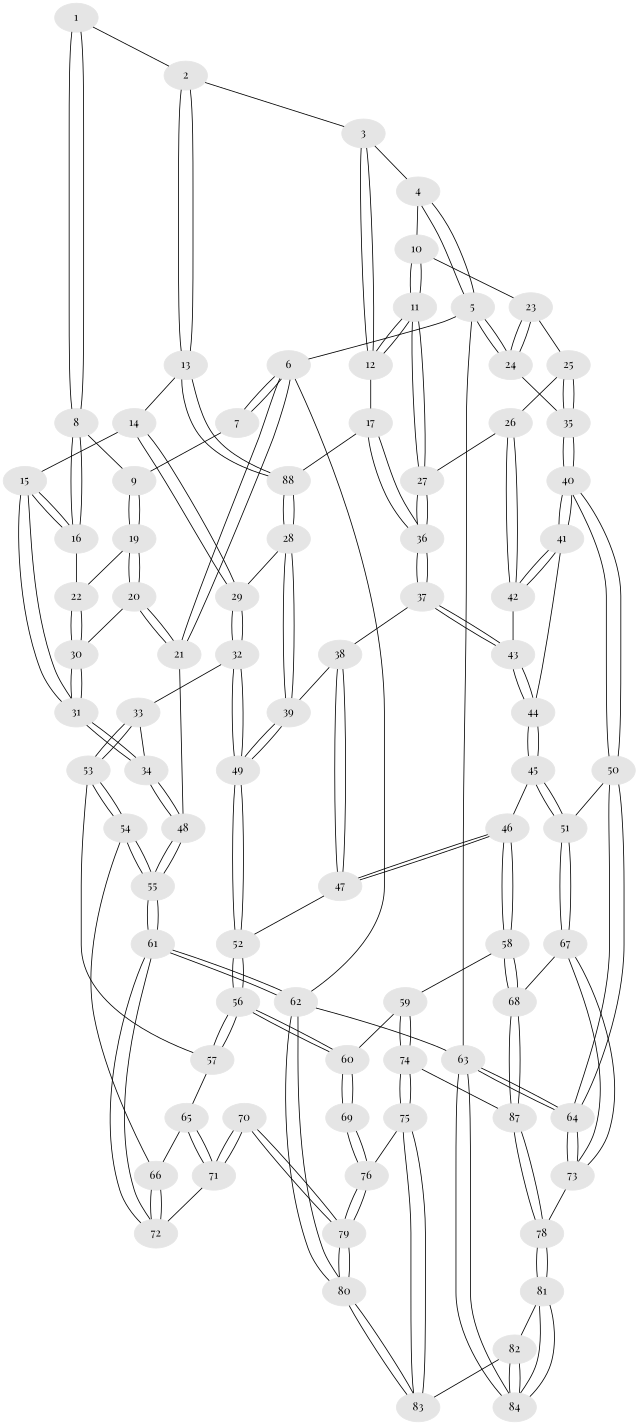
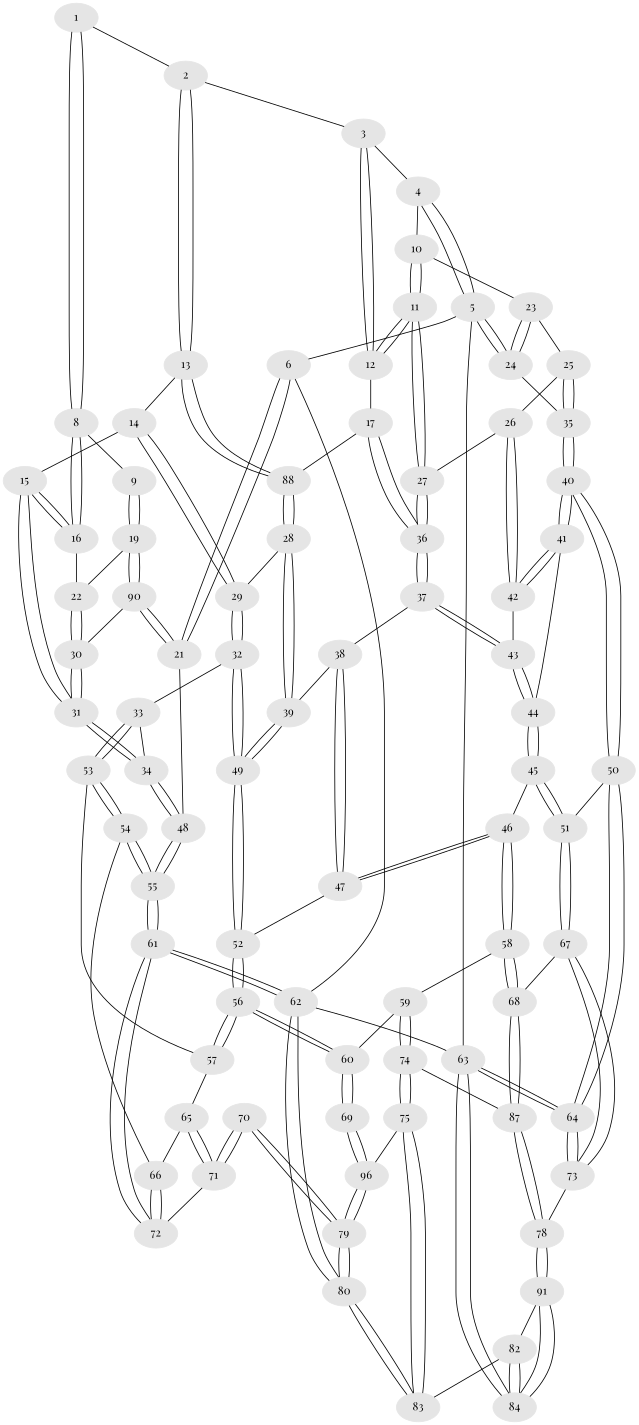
  graph {
    fontname="Playfair Display"
    node [color=gray90 fontname="Playfair Display" style=filled]
    edge [fontname="Playfair Display"]
    1
    2
    8
    3
    13
    9
    16
    4
    12
    14
    n11 [label=88]
    5
    10
    17
    6
    24
    63
    11
    23
-   7
    21
    62
    35
    64
    84
    48
    80
    19
    22
-   20
+   20 [label=90]
    27
    25
    36
    15
    29
    28
    31
    32
    34
    30
    37
    39
    55
    26
    40
    42
    43
    49
    33
    53
    52
    54
    57
    41
    50
    38
    47
    44
    51
    45
    46
    58
    67
    59
    68
    56
    61
    73
    60
    66
    65
    72
    69
    71
    74
    n76 [label=87]
    75
-   76
+   76 [label=96]
    83
    78
    70
    79
-   81
+   81 [label=91]
    82
    1 -- 2
    1 -- 8
    1 -- 8
    2 -- 3
    2 -- 13
    2 -- 13
    8 -- 9
    8 -- 16
    8 -- 16
    3 -- 4
    3 -- 12
    3 -- 12
    13 -- 14
    13 -- n11
    13 -- n11
    9 -- 19
    9 -- 19
    16 -- 22
    4 -- 5
    4 -- 5
    4 -- 10
    12 -- 17
    14 -- 15
    14 -- 29
    14 -- 29
    n11 -- 28
    n11 -- 28
    5 -- 6
    5 -- 24
    5 -- 24
    5 -- 63
    10 -- 11
    10 -- 11
    10 -- 23
    17 -- n11
    17 -- 36
    17 -- 36
-   6 -- 7
-   6 -- 7
    6 -- 21
    6 -- 21
    6 -- 62
    24 -- 35
    63 -- 64
    63 -- 64
    63 -- 84
    63 -- 84
    11 -- 12
    11 -- 12
    11 -- 27
    11 -- 27
    23 -- 24
    23 -- 24
    23 -- 25
-   7 -- 9
    21 -- 48
    62 -- 63
    62 -- 80
    62 -- 80
    35 -- 40
    35 -- 40
    64 -- 73
    64 -- 73
    48 -- 55
    48 -- 55
    80 -- 83
    80 -- 83
    19 -- 22
    19 -- 20
    19 -- 20
    22 -- 30
    22 -- 30
    20 -- 21
    20 -- 21
    20 -- 30
    27 -- 36
    27 -- 36
    25 -- 35
    25 -- 35
    25 -- 26
    36 -- 37
    36 -- 37
    15 -- 16
    15 -- 16
    15 -- 31
    15 -- 31
    29 -- 32
    29 -- 32
    28 -- 29
    28 -- 39
    28 -- 39
    31 -- 34
    31 -- 34
    32 -- 49
    32 -- 49
    32 -- 33
    34 -- 48
    34 -- 48
    30 -- 31
    30 -- 31
    37 -- 43
    37 -- 43
    37 -- 38
    39 -- 49
    39 -- 49
    55 -- 61
    55 -- 61
    26 -- 27
    26 -- 42
    26 -- 42
    40 -- 41
    40 -- 41
    40 -- 50
    40 -- 50
    42 -- 43
    43 -- 44
    43 -- 44
    49 -- 52
    49 -- 52
    33 -- 34
    33 -- 53
    33 -- 53
    53 -- 54
    53 -- 54
    53 -- 57
    52 -- 56
    52 -- 56
    54 -- 55
    54 -- 55
    54 -- 66
    57 -- 65
    41 -- 42
    41 -- 42
    41 -- 44
    50 -- 64
    50 -- 64
    50 -- 51
    38 -- 39
    38 -- 47
    38 -- 47
    47 -- 52
    44 -- 45
    44 -- 45
    51 -- 67
    51 -- 67
    45 -- 51
    45 -- 51
    45 -- 46
    46 -- 47
    46 -- 47
    46 -- 58
    46 -- 58
    58 -- 59
    58 -- 68
    58 -- 68
    67 -- 68
    67 -- 73
    67 -- 73
    59 -- 60
    59 -- 74
    59 -- 74
    68 -- n76
    68 -- n76
    56 -- 57
    56 -- 57
    56 -- 60
    56 -- 60
    61 -- 62
    61 -- 62
    61 -- 72
    61 -- 72
    73 -- 78
    60 -- 69
    60 -- 69
    66 -- 72
    66 -- 72
    65 -- 66
    65 -- 71
    65 -- 71
    69 -- 76
    69 -- 76
    71 -- 72
    74 -- n76
    74 -- 75
    74 -- 75
    n76 -- 78
    n76 -- 78
    75 -- 76
    75 -- 83
    75 -- 83
    76 -- 79
    76 -- 79
    78 -- 81
    78 -- 81
    70 -- 71
    70 -- 71
    70 -- 79
    70 -- 79
    79 -- 80
    79 -- 80
    81 -- 84
    81 -- 84
    81 -- 82
    82 -- 84
    82 -- 84
    82 -- 83
  }
